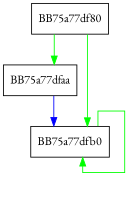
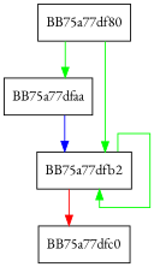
  digraph {
    fontname="EB Garamond"
    splines=ortho
    node [fontname="EB Garamond" shape=box]
    edge [color=green fontname="EB Garamond"]
    BB75a77df80
    BB75a77dfaa
-   BB75a77dfb0
+   BB75a77dfb0 [label=BB75a77dfb2]
+   BB75a77dfc0
    BB75a77df80 -> BB75a77dfaa
    BB75a77df80 -> BB75a77dfb0
    BB75a77dfaa -> BB75a77dfb0 [color=blue]
    BB75a77dfb0 -> BB75a77dfb0
+   BB75a77dfb0 -> BB75a77dfc0 [color=red]
  }
